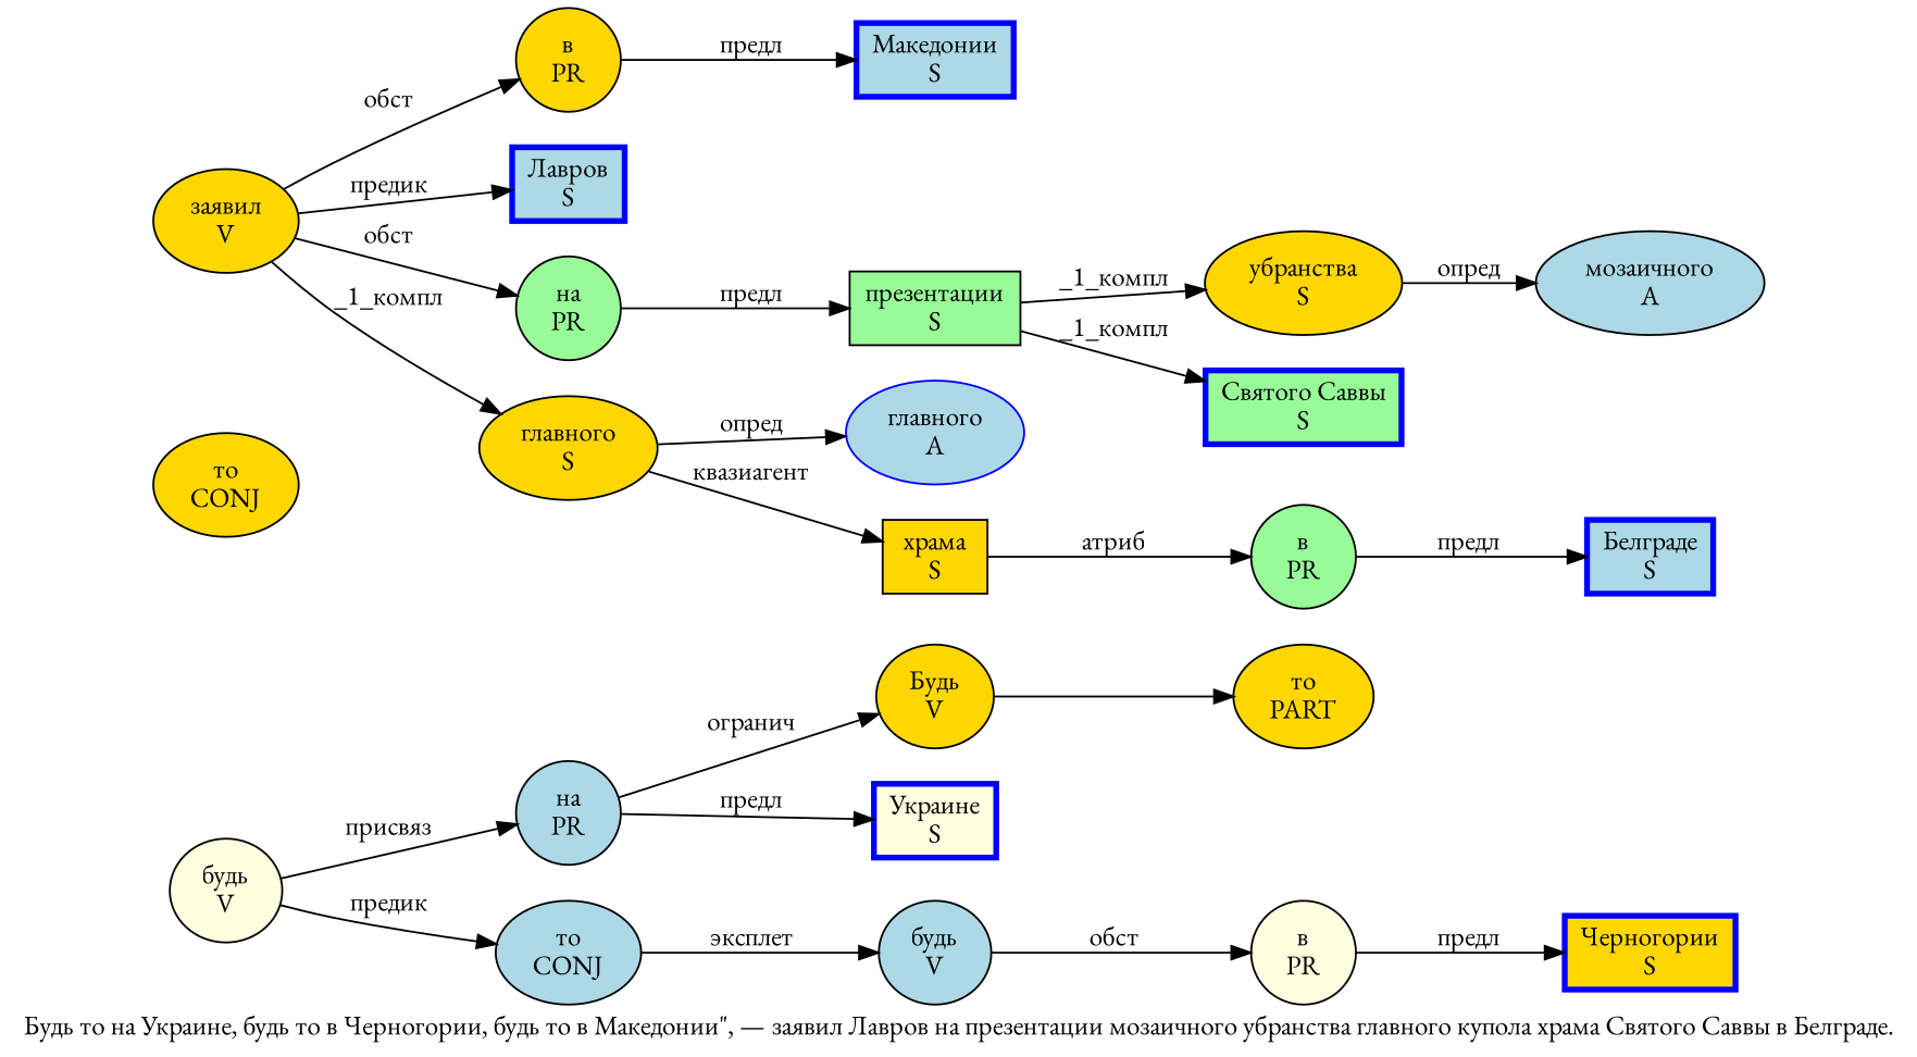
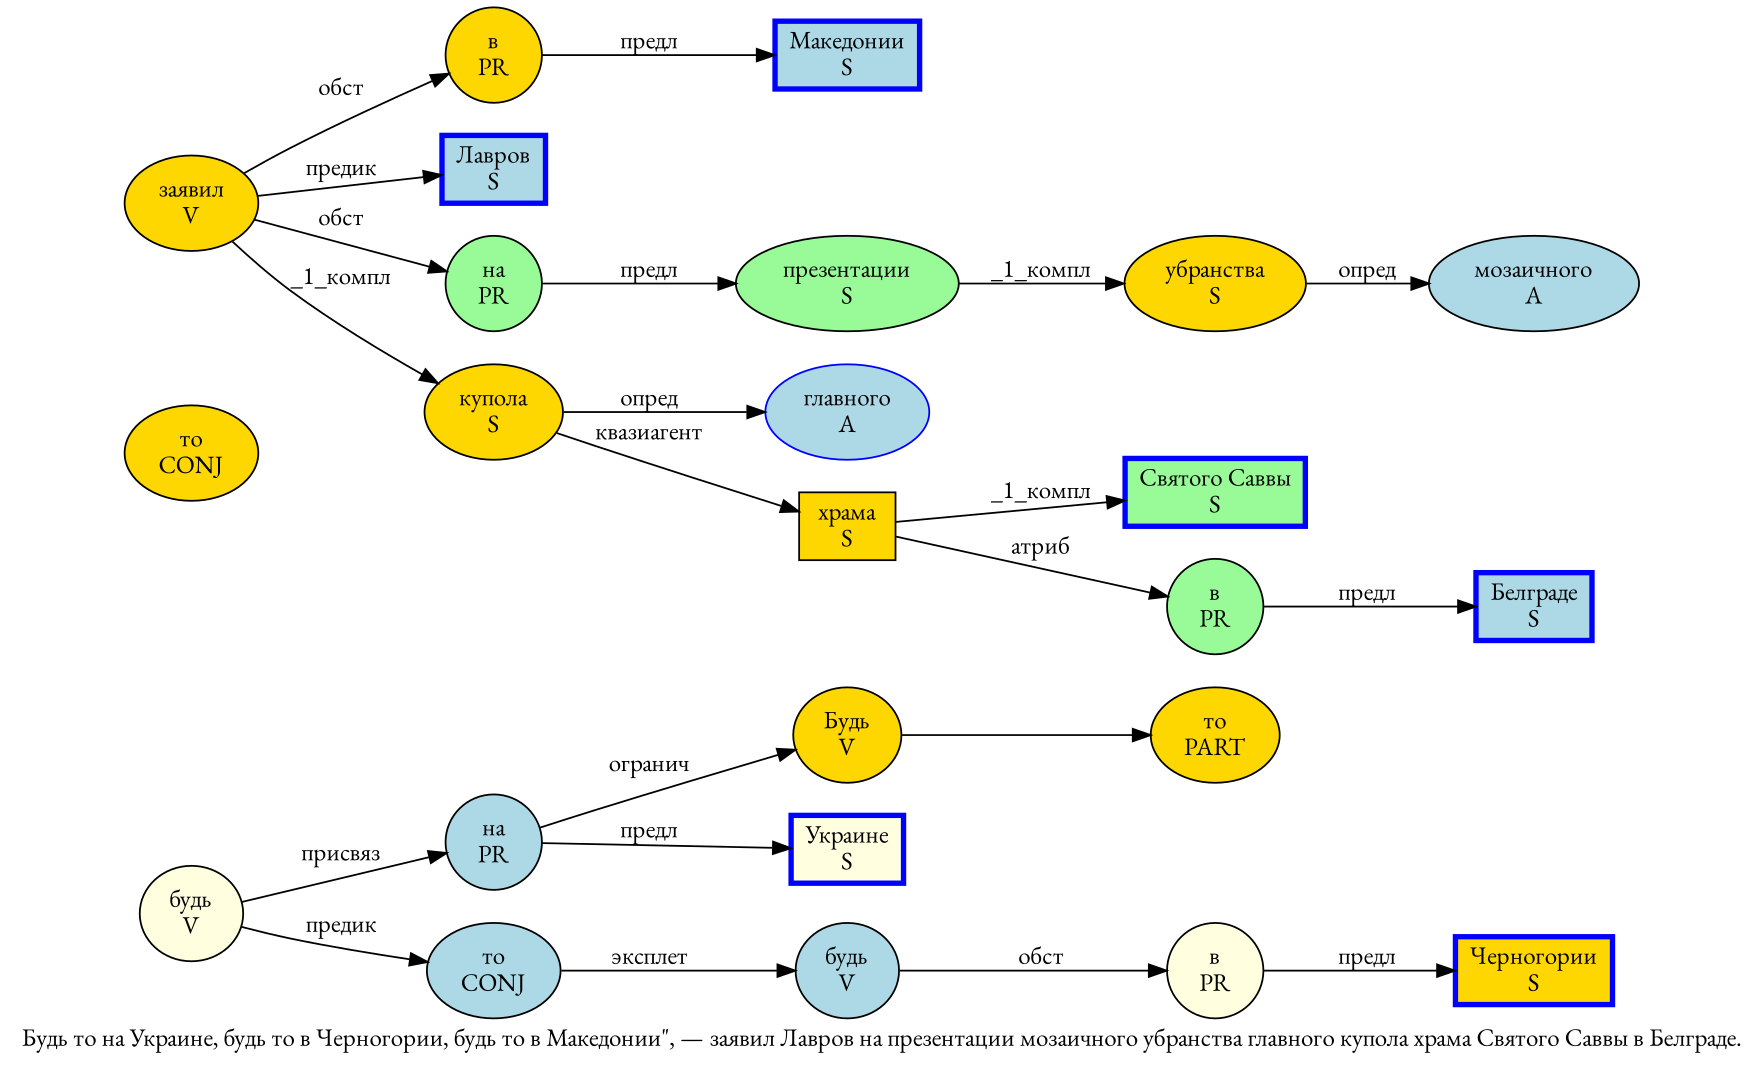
  digraph {
    fontname="EB Garamond"
    label="Будь то на Украине, будь то в Черногории, будь то в Македонии\", — заявил Лавров на презентации мозаичного убранства главного купола храма Святого Саввы в Белграде."
    rankdir=LR
    node [fillcolor=gold fontname="EB Garamond" penwidth=1 shape=ellipse style=filled]
    edge [fontname="EB Garamond"]
    n1 [label="Будь\nV"]
    n2 [label="то\nPART"]
    n3 [fillcolor=lightblue label="на\nPR"]
    n4 [color=blue fillcolor=lightyellow label="Украине\nS" penwidth=3 shape=box]
    n5 [fillcolor=lightyellow label="будь\nV"]
    n6 [fillcolor=lightblue label="то\nCONJ"]
    n7 [fillcolor=lightblue label="будь\nV"]
    n8 [fillcolor=lightyellow label="в\nPR"]
    n9 [color=blue label="Черногории\nS" penwidth=3 shape=box]
    n10 [label="то\nCONJ"]
    n11 [label="в\nPR"]
    n12 [color=blue fillcolor=lightblue label="Македонии\nS" penwidth=3 shape=box]
    n13 [label="заявил\nV"]
    n14 [color=blue fillcolor=lightblue label="Лавров\nS" penwidth=3 shape=box]
    n15 [fillcolor=palegreen label="на\nPR"]
-   n16 [label="главного\nS"]
-   n17 [fillcolor=palegreen label="презентации\nS" shape=box]
+   n16 [label="купола\nS"]
+   n17 [fillcolor=palegreen label="презентации\nS"]
    n18 [color=blue fillcolor=lightblue label="главного\nA"]
    n19 [label="храма\nS" shape=box]
    n20 [label="убранства\nS"]
    n21 [fillcolor=lightblue label="мозаичного\nA"]
    n22 [color=blue fillcolor=palegreen label="Святого Саввы\nS" penwidth=3 shape=box]
    n23 [fillcolor=palegreen label="в\nPR"]
    n24 [color=blue fillcolor=lightblue label="Белграде\nS" penwidth=3 shape=box]
    n1 -> n2
    n3 -> n1 [label="огранич"]
    n3 -> n4 [label="предл"]
    n5 -> n3 [label="присвяз"]
    n5 -> n6 [label="предик"]
    n6 -> n7 [label="эксплет"]
    n7 -> n8 [label="обст"]
    n8 -> n9 [label="предл"]
    n11 -> n12 [label="предл"]
    n13 -> n11 [label="обст"]
    n13 -> n14 [label="предик"]
    n13 -> n15 [label="обст"]
    n13 -> n16 [label="_1_компл"]
    n15 -> n17 [label="предл"]
    n16 -> n18 [label="опред"]
    n16 -> n19 [label="квазиагент"]
    n17 -> n20 [label="_1_компл"]
-   n17 -> n22 [label="_1_компл"]
+   n19 -> n22 [label="_1_компл"]
    n19 -> n23 [label="атриб"]
    n20 -> n21 [label="опред"]
    n23 -> n24 [label="предл"]
  }
